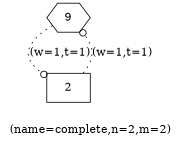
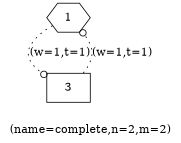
  digraph {
    label="(name=complete,n=2,m=2)"
    edge [style=dotted arrowhead=odot]
-   n1 [label=9 shape=hexagon]
-   n2 [label=2 shape=box]
+   n1 [label=1 shape=hexagon]
+   n2 [label=3 shape=box]
    n1 -> n2 [label="(w=1,t=1)"]
    n2 -> n1 [label="(w=1,t=1)"]
  }
